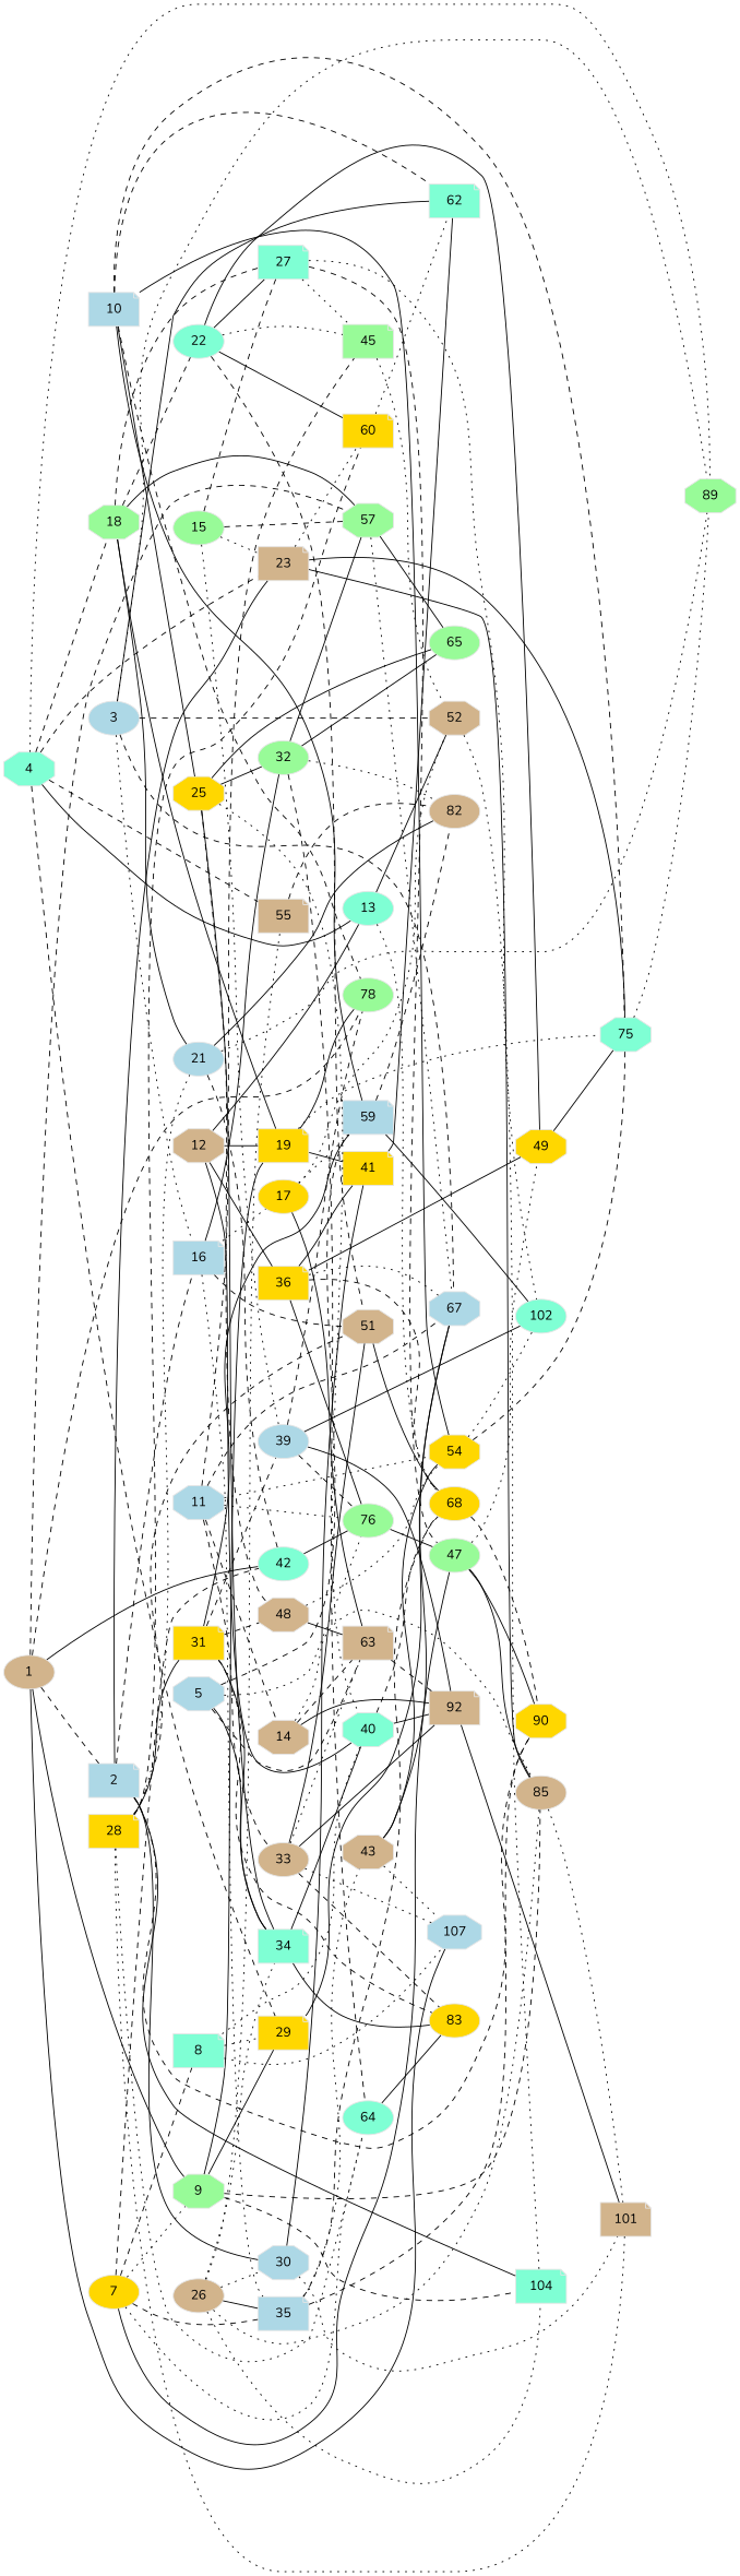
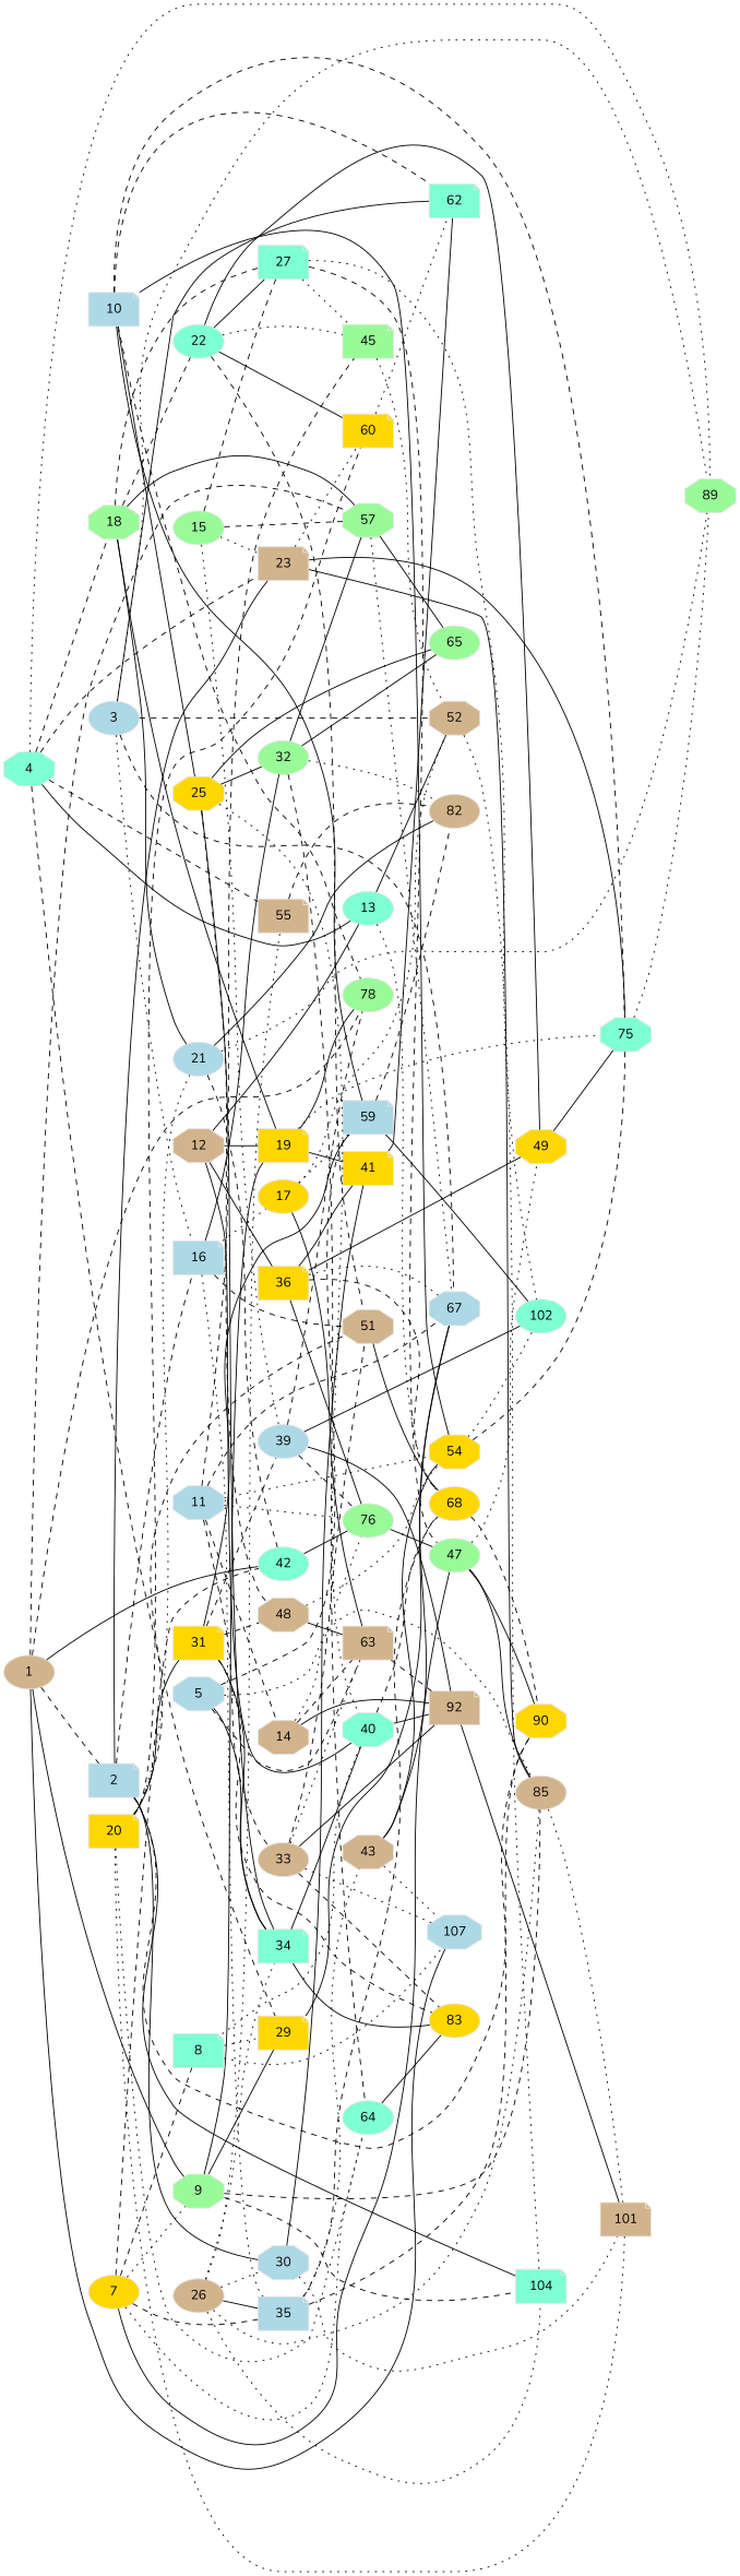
  graph {
    fontname=Nunito
    rankdir=LR
    node [color=gray90 fillcolor=tan fontname=Nunito shape=ellipse style=filled]
    edge [fontname=Nunito style=solid]
    1 [super="+24"]
    2 [fillcolor=lightblue shape=note super="+98"]
    9 [fillcolor=palegreen shape=octagon super="+28"]
    42 [fillcolor=aquamarine]
    57 [fillcolor=palegreen shape=octagon super="+73"]
    78 [fillcolor=palegreen]
    107 [fillcolor=lightblue shape=octagon]
    16 [fillcolor=lightblue shape=note super="+71"]
    23 [shape=note super="+84"]
    30 [fillcolor=lightblue shape=octagon]
    90 [fillcolor=gold shape=octagon]
    104 [fillcolor=aquamarine shape=note]
    29 [fillcolor=gold shape=note]
    19 [fillcolor=gold shape=note super="+79"]
    85 [super="+93"]
    n16 [fillcolor=palegreen label=76 super="+53"]
    67 [fillcolor=lightblue shape=octagon super="+81"]
    65 [fillcolor=palegreen]
    35 [fillcolor=lightblue shape=note super="+105"]
    17 [fillcolor=gold]
    32 [fillcolor=palegreen super="+69"]
    51 [shape=octagon super="+94"]
    75 [fillcolor=aquamarine shape=octagon super="+99"]
    60 [fillcolor=gold shape=note]
    41 [fillcolor=gold shape=note]
    101 [shape=note]
    3 [fillcolor=lightblue super="+6"]
    52 [shape=octagon super="+56"]
    62 [fillcolor=aquamarine shape=note]
    89 [fillcolor=palegreen shape=octagon]
    4 [fillcolor=aquamarine shape=octagon super="+38"]
    13 [fillcolor=aquamarine]
    18 [fillcolor=palegreen shape=octagon super="+88"]
    55 [shape=note]
    68 [fillcolor=gold super="+76"]
    27 [fillcolor=aquamarine shape=note super="+106"]
    21 [fillcolor=lightblue super="+86"]
    22 [fillcolor=aquamarine super="+37"]
    82
    34 [fillcolor=aquamarine shape=note super="+44"]
    40 [fillcolor=aquamarine shape=octagon super="+70"]
    83 [fillcolor=gold]
    5 [fillcolor=lightblue shape=octagon]
    59 [fillcolor=lightblue shape=note super="+103"]
    63 [shape=note super="+72"]
    47 [fillcolor=palegreen super="+80"]
    102 [fillcolor=aquamarine]
    92 [shape=note super="+100"]
    7 [fillcolor=gold super="+58"]
    8 [fillcolor=aquamarine shape=note]
    64 [fillcolor=aquamarine]
    43 [shape=octagon]
    49 [fillcolor=gold shape=octagon]
    10 [fillcolor=lightblue shape=note super="+61"]
    25 [fillcolor=gold shape=octagon super="+91"]
    54 [fillcolor=gold shape=octagon super="+77"]
    48 [shape=octagon]
    11 [fillcolor=lightblue shape=octagon super="+74"]
    14 [shape=octagon]
    33 [super="+87"]
    45 [fillcolor=palegreen shape=note]
    12 [shape=octagon]
    36 [fillcolor=gold shape=note super="+66"]
    15 [fillcolor=palegreen]
    39 [fillcolor=lightblue super="+97"]
-   20 [fillcolor=gold shape=note super="+50" label=28]
+   20 [fillcolor=gold shape=note super="+50"]
    31 [fillcolor=gold shape=note super="+95"]
    26 [super="+96"]
    1 -- 2 [style=dashed]
    1 -- 9
    1 -- 42
    1 -- 57 [style=dashed]
    1 -- 78 [style=dashed]
    1 -- 107
    2 -- 16 [style=dashed]
    2 -- 23
    2 -- 30
    2 -- 90 [style=dashed]
    2 -- 104
    9 -- 104 [style=dashed]
    9 -- 29
    9 -- 19
    9 -- 85 [style=dashed]
    42 -- n16
    57 -- 67 [style=dotted]
    57 -- 65
    16 -- 35 [style=dotted]
    16 -- 17 [style=dotted]
    16 -- 32
    16 -- 51 [style=dashed]
    23 -- 85
    23 -- 75
    23 -- 60 [style=dotted]
    30 -- 41
    30 -- 101 [style=dotted]
    29 -- 67
    19 -- 78
    19 -- 75 [style=dotted]
    19 -- 41
    85 -- 101 [style=dotted]
    n16 -- 47
    35 -- 90 [style=dashed]
    35 -- 68 [style=dashed]
    35 -- 43 [style=dotted]
    17 -- 52 [style=dotted]
    17 -- 59 [style=dotted]
    17 -- 63
    32 -- 57
    32 -- 65
    32 -- 82 [style=dotted]
    32 -- 64 [style=dashed]
    51 -- 68
    75 -- 89 [style=dotted]
    60 -- 62 [style=dotted]
    41 -- 62
    3 -- 16 [style=dotted]
    3 -- 67 [style=dashed]
    3 -- 52 [style=dashed weight=2]
    3 -- 62
    3 -- 89 [style=dotted]
    52 -- 104 [style=dotted]
    4 -- 23 [style=dashed]
    4 -- 29 [style=dashed]
    4 -- 89 [style=dotted]
    4 -- 13
    4 -- 18 [style=dashed]
    4 -- 55 [style=dashed]
    13 -- 52
    13 -- 68 [style=dotted]
    18 -- 57
    18 -- 19
    18 -- 27 [style=dashed]
    18 -- 21
    18 -- 22 [style=dashed]
    55 -- 82 [style=dashed]
    68 -- 90 [style=dashed]
    27 -- 47 [style=dashed]
    27 -- 102 [style=dotted]
    27 -- 45 [style=dotted]
    21 -- 42 [style=dashed]
    21 -- 89 [style=dotted]
    21 -- 82
    22 -- 51 [style=dashed]
    22 -- 60
    22 -- 27
    22 -- 49
    22 -- 45 [style=dotted]
    34 -- 40
    34 -- 83
    40 -- 68 [style=dashed]
    40 -- 92
    5 -- n16 [style=dotted]
    5 -- 34
    5 -- 59 [style=dashed]
    5 -- 63 [style=dashed]
    59 -- 82 [style=dashed]
    59 -- 102
    63 -- 92 [style=dashed]
    47 -- 90
    47 -- 85
    47 -- 49 [style=dotted]
    92 -- 101
    7 -- 9 [style=dotted]
    7 -- 42 [style=dashed]
    7 -- 35 [style=dashed]
    7 -- 47
    7 -- 8 [style=dashed]
    7 -- 64 [style=dotted]
    8 -- 107 [style=dotted]
    8 -- 29 [style=dotted]
    8 -- 40 [style=dotted]
    64 -- 83
    43 -- 107 [style=dotted]
    43 -- 67
    43 -- 54
    49 -- 75
    10 -- 78 [style=dashed]
    10 -- 75 [style=dashed]
    10 -- 62 [style=dashed]
    10 -- 59
    10 -- 25
    10 -- 54
    25 -- 65
    25 -- 32
    25 -- 34
    25 -- 40 [style=dotted]
    25 -- 48 [style=dashed]
    54 -- 75 [style=dashed]
    54 -- 102 [style=dotted]
    48 -- 63
    48 -- 54 [style=dotted]
    11 -- n16 [style=dotted]
    11 -- 67 [style=dashed]
    11 -- 54 [style=dotted]
    11 -- 14 [style=dashed]
    11 -- 33 [style=dashed]
    11 -- 45 [style=dashed]
    14 -- 85 [style=dotted]
    14 -- 63 [style=dashed]
    14 -- 92
    33 -- 107 [style=dotted]
-   33 -- 51
+   33 -- 51 [style=dashed]
    33 -- 83 [style=dashed]
    33 -- 63 [style=dotted]
    33 -- 92
    45 -- 52 [style=dotted]
    12 -- 19
    12 -- 13
    12 -- 40
    12 -- 36
    36 -- n16
    36 -- 67 [style=dotted]
    36 -- 41
    36 -- 68 [style=dashed]
    36 -- 49
    15 -- 57 [style=dashed]
    15 -- 23 [style=dotted]
    15 -- 27 [style=dashed]
    15 -- 39 [style=dotted]
    39 -- 78 [style=dashed]
    39 -- n16 [style=dashed]
    39 -- 102
    39 -- 92
    20 -- 51 [style=dashed]
    20 -- 60 [style=dashed]
    20 -- 101 [style=dotted]
    20 -- 21 [style=dotted]
    20 -- 64 [style=dotted]
    20 -- 31
    31 -- 34
    31 -- 83 [style=dashed]
    31 -- 59
    31 -- 48 [style=dashed]
    31 -- 39 [style=dashed]
    26 -- 30 [style=dotted]
    26 -- 104 [style=dotted]
    26 -- 85 [style=dotted]
    26 -- 35
    26 -- 55 [style=dotted]
    26 -- 34 [style=dotted]
  }
